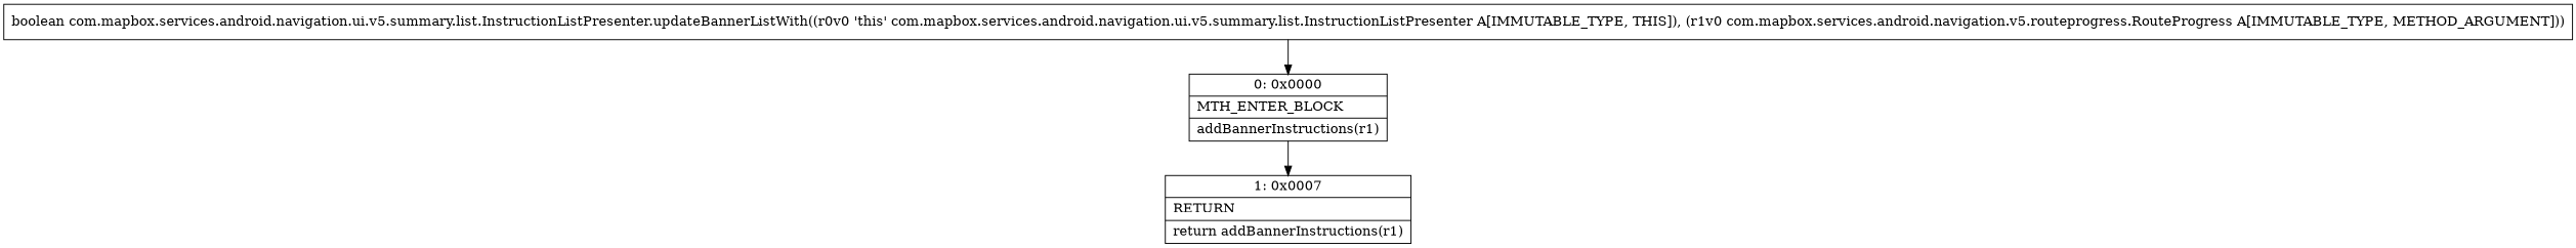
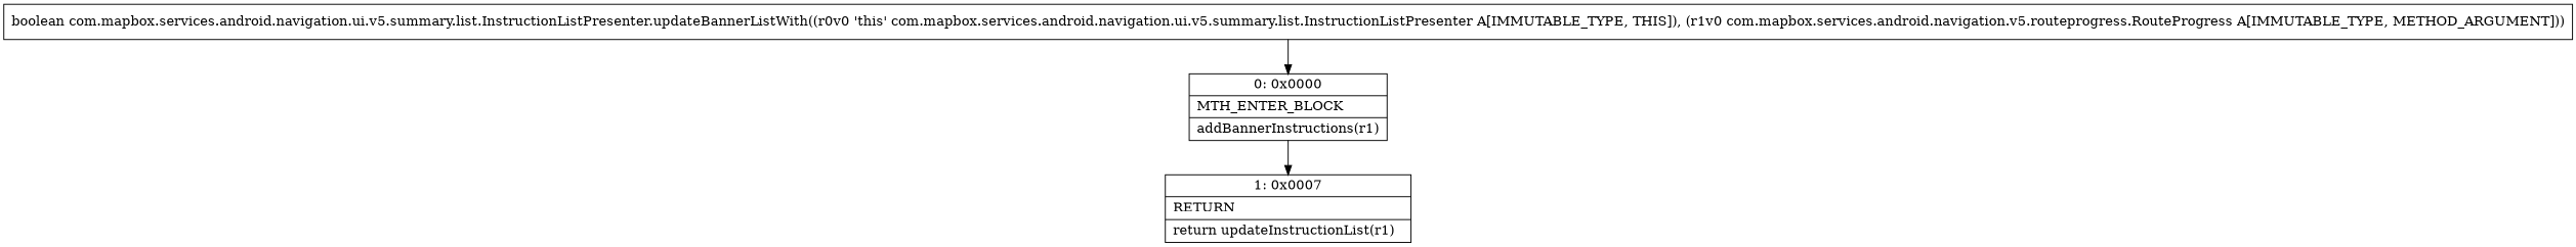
  digraph {
    node [shape=record]
    n1 [label="{0\:\ 0x0000|MTH_ENTER_BLOCK\l|addBannerInstructions(r1)\l}"]
-   n2 [label="{1\:\ 0x0007|RETURN\l|return addBannerInstructions(r1)\l}"]
+   n2 [label="{1\:\ 0x0007|RETURN\l|return updateInstructionList(r1)\l}"]
    n3 [label="{boolean com.mapbox.services.android.navigation.ui.v5.summary.list.InstructionListPresenter.updateBannerListWith((r0v0 'this' com.mapbox.services.android.navigation.ui.v5.summary.list.InstructionListPresenter A[IMMUTABLE_TYPE, THIS]), (r1v0 com.mapbox.services.android.navigation.v5.routeprogress.RouteProgress A[IMMUTABLE_TYPE, METHOD_ARGUMENT])) }"]
    n1 -> n2
    n3 -> n1
  }
